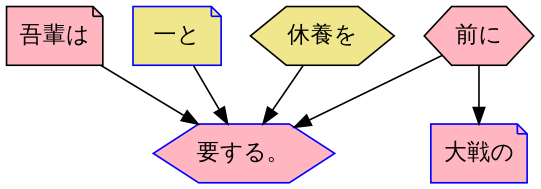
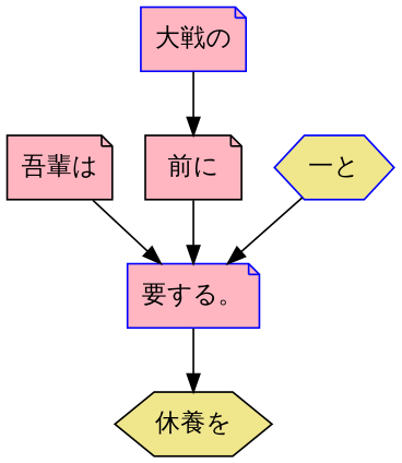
  digraph {
    node [color=black fillcolor=lightpink shape=note style=filled]
    n1 [label="吾輩は"]
-   n2 [color=blue label="要する。" shape=hexagon]
+   n2 [color=blue label="要する。"]
    n3 [color=blue label="大戦の"]
-   n4 [label="前に" shape=hexagon]
-   n5 [color=blue fillcolor=khaki label="一と"]
+   n4 [label="前に"]
+   n5 [color=blue fillcolor=khaki label="一と" shape=hexagon]
    n6 [fillcolor=khaki label="休養を" shape=hexagon]
    n1 -> n2
-   n4 -> n3
+   n3 -> n4
    n4 -> n2
    n5 -> n2
-   n6 -> n2
+   n2 -> n6
  }
